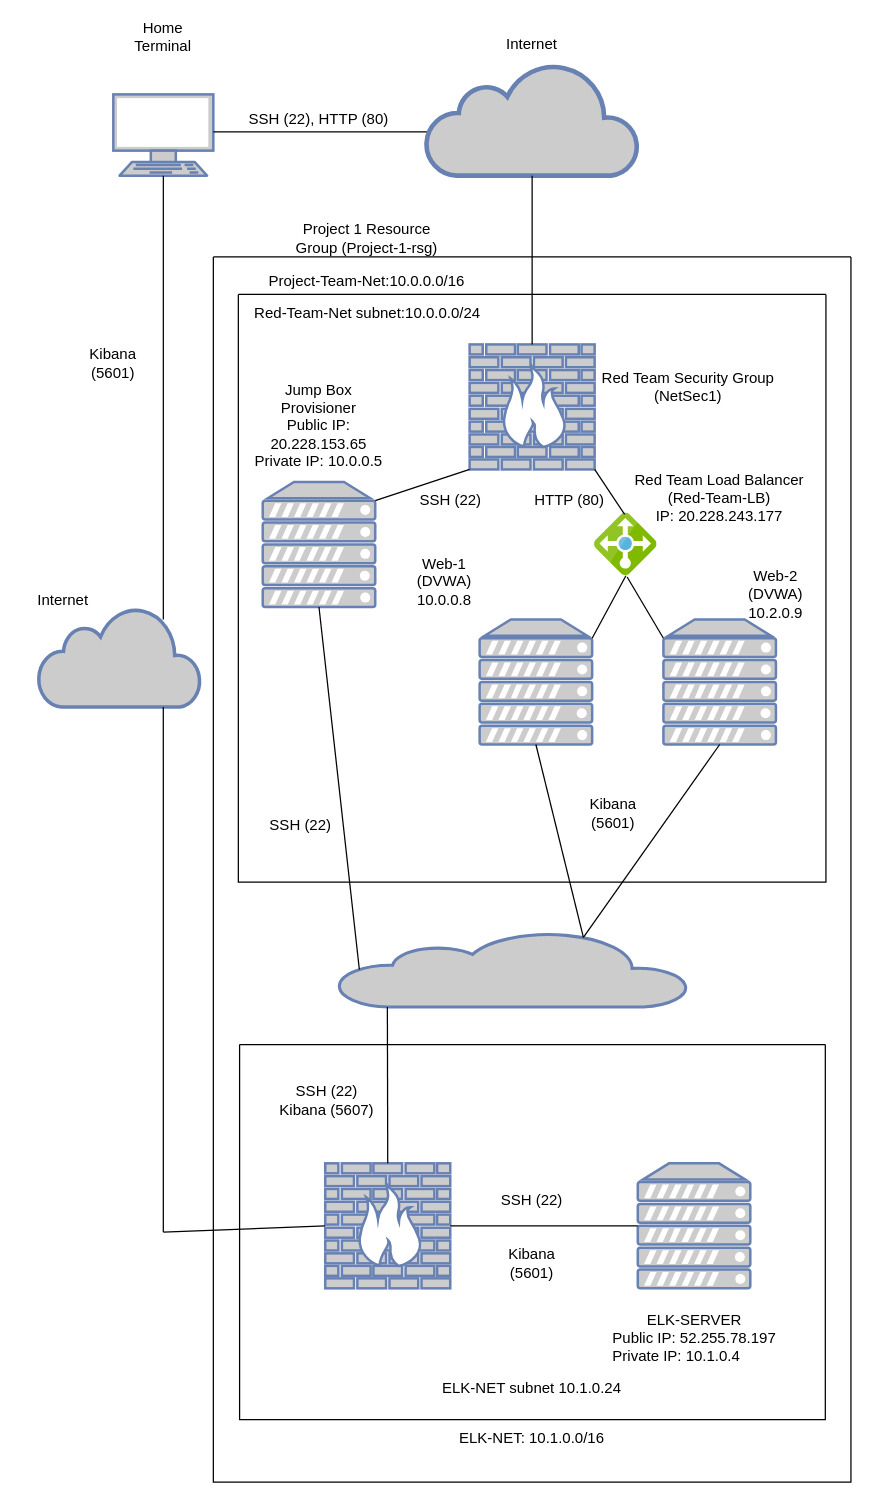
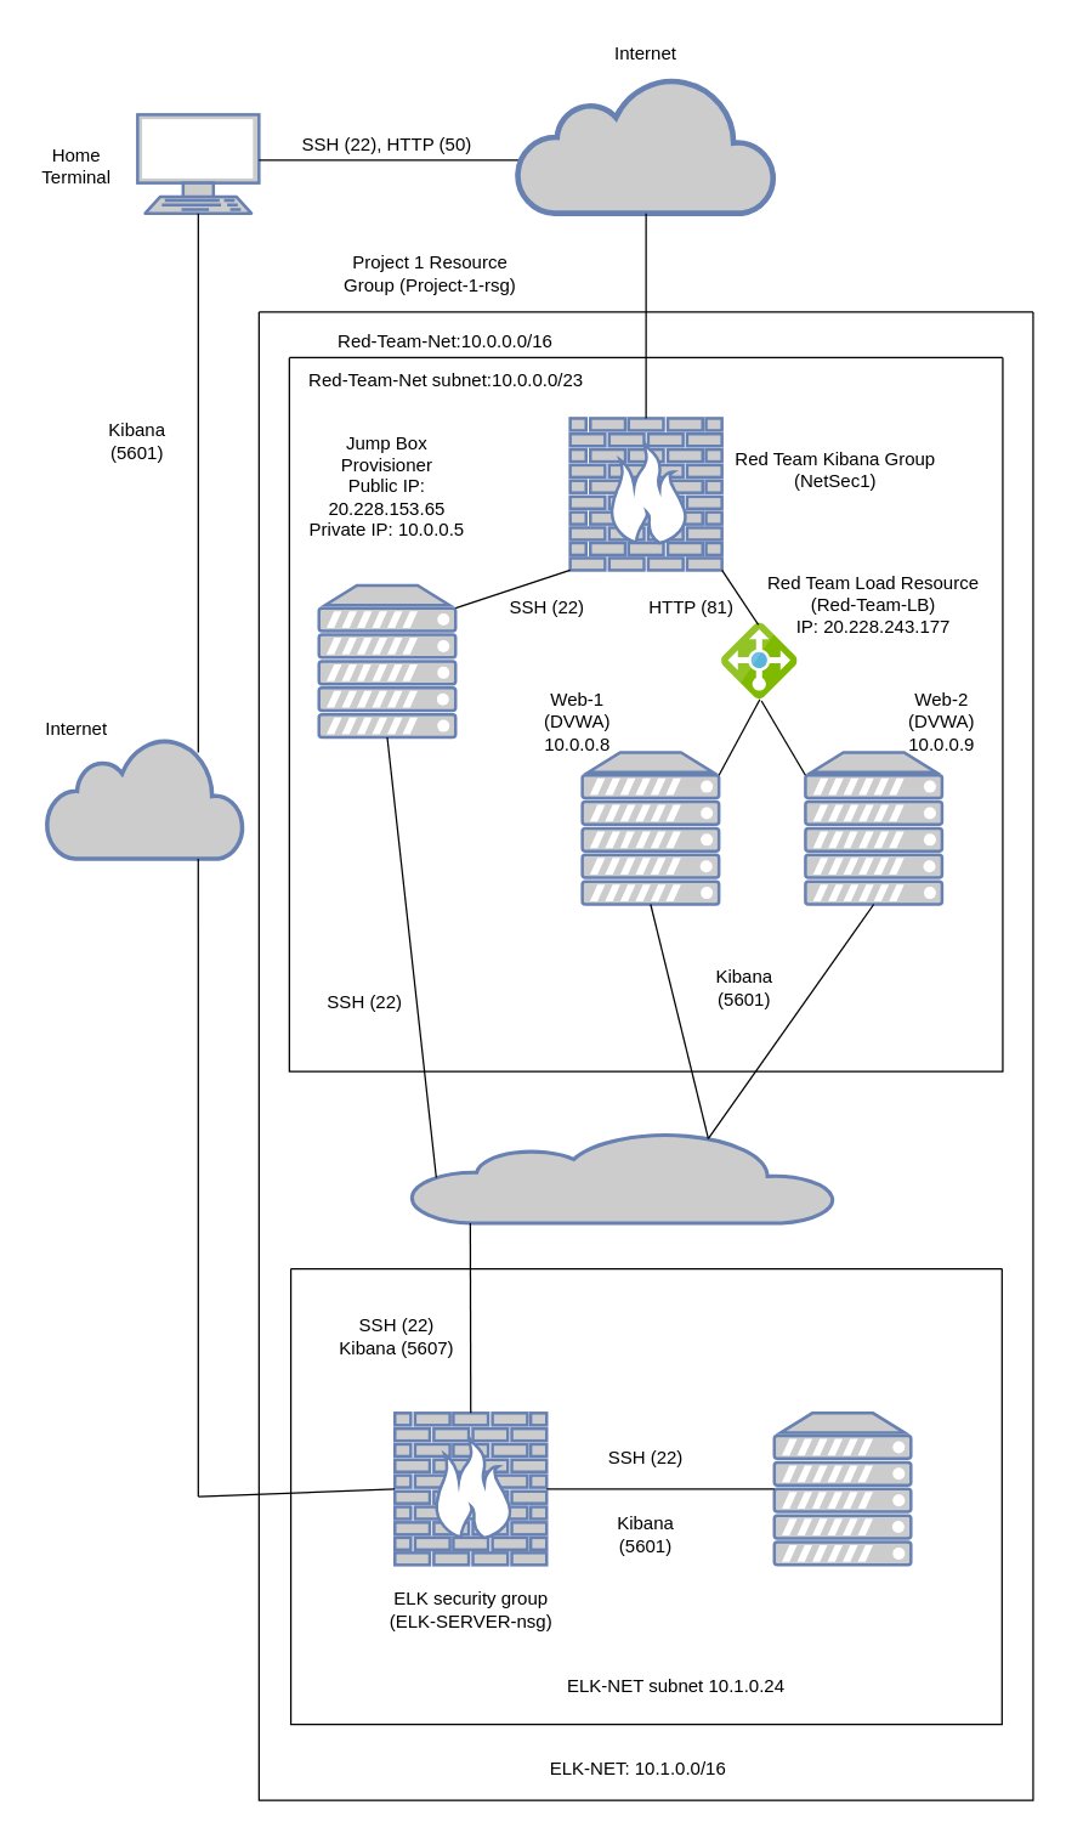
  <mxCell id="0" />
  <mxCell id="1" parent="0" />
  <mxCell id="2" value="" style="fontColor=#0066CC;verticalAlign=top;verticalLabelPosition=bottom;labelPosition=center;align=center;html=1;outlineConnect=0;fillColor=#CCCCCC;strokeColor=#6881B3;gradientColor=none;gradientDirection=north;strokeWidth=2;shape=mxgraph.networks.terminal;" parent="1" vertex="1"><mxGeometry x="90" y="75" width="80" height="65" as="geometry" /></mxCell>
- <mxCell id="3" value="Home Terminal" style="text;html=1;strokeColor=none;fillColor=none;align=center;verticalAlign=middle;whiteSpace=wrap;rounded=0;" parent="1" vertex="1"><mxGeometry x="100" y="13.75" width="60" height="30" as="geometry" /></mxCell>
+ <mxCell id="3" value="Home Terminal" style="text;html=1;strokeColor=none;fillColor=none;align=center;verticalAlign=middle;whiteSpace=wrap;rounded=0;" parent="1" vertex="1"><mxGeometry x="20" y="93.75" width="60" height="30" as="geometry" /></mxCell>
  <mxCell id="4" value="" style="endArrow=none;html=1;rounded=0;" parent="1" edge="1"><mxGeometry width="50" height="50" relative="1" as="geometry"><mxPoint x="170" y="105" as="sourcePoint" /><mxPoint x="360" y="105" as="targetPoint" /></mxGeometry></mxCell>
  <mxCell id="5" value="" style="html=1;outlineConnect=0;fillColor=#CCCCCC;strokeColor=#6881B3;gradientColor=none;gradientDirection=north;strokeWidth=2;shape=mxgraph.networks.cloud;fontColor=#ffffff;" parent="1" vertex="1"><mxGeometry x="340" y="50" width="170" height="90" as="geometry" /></mxCell>
  <mxCell id="6" value="Internet" style="text;html=1;strokeColor=none;fillColor=none;align=center;verticalAlign=middle;whiteSpace=wrap;rounded=0;" parent="1" vertex="1"><mxGeometry x="395" y="20" width="60" height="30" as="geometry" /></mxCell>
  <mxCell id="7" value="" style="endArrow=none;html=1;rounded=0;entryX=0.5;entryY=1;entryDx=0;entryDy=0;entryPerimeter=0;exitX=0.5;exitY=0;exitDx=0;exitDy=0;" parent="1" target="5" edge="1"><mxGeometry width="50" height="50" relative="1" as="geometry"><mxPoint x="425" y="205" as="sourcePoint" /><mxPoint x="450" y="275" as="targetPoint" /></mxGeometry></mxCell>
- <mxCell id="8" value="Project 1 Resource Group (Project-1-rsg)" style="text;html=1;strokeColor=none;fillColor=none;align=center;verticalAlign=middle;whiteSpace=wrap;rounded=0;" parent="1" vertex="1"><mxGeometry x="228" y="175" width="130" height="30" as="geometry" /></mxCell>
- <mxCell id="9" value="Project-Team-Net:10.0.0.0/16" style="text;html=1;strokeColor=none;fillColor=none;align=center;verticalAlign=middle;whiteSpace=wrap;rounded=0;" parent="1" vertex="1"><mxGeometry x="203" y="205" width="180" height="40" as="geometry" /></mxCell>
- <mxCell id="10" value="SSH (22),&amp;nbsp;HTTP (80)" style="text;html=1;strokeColor=none;fillColor=none;align=center;verticalAlign=middle;whiteSpace=wrap;rounded=0;" parent="1" vertex="1"><mxGeometry x="190" y="66.25" width="129" height="57.5" as="geometry" /></mxCell>
- <mxCell id="11" value="Red-Team-Net subnet:10.0.0.0/24" style="text;html=1;strokeColor=none;fillColor=none;align=center;verticalAlign=middle;whiteSpace=wrap;rounded=0;" parent="1" vertex="1"><mxGeometry x="194.5" y="235" width="197" height="30" as="geometry" /></mxCell>
+ <mxCell id="8" value="Project 1 Resource Group (Project-1-rsg)" style="text;html=1;strokeColor=none;fillColor=none;align=center;verticalAlign=middle;whiteSpace=wrap;rounded=0;" parent="1" vertex="1"><mxGeometry x="218" y="165" width="130" height="30" as="geometry" /></mxCell>
+ <mxCell id="9" value="Red-Team-Net:10.0.0.0/16" style="text;html=1;strokeColor=none;fillColor=none;align=center;verticalAlign=middle;whiteSpace=wrap;rounded=0;" parent="1" vertex="1"><mxGeometry x="203" y="205" width="180" height="40" as="geometry" /></mxCell>
+ <mxCell id="10" value="SSH (22),&amp;nbsp;HTTP (50)" style="text;html=1;strokeColor=none;fillColor=none;align=center;verticalAlign=middle;whiteSpace=wrap;rounded=0;" parent="1" vertex="1"><mxGeometry x="190" y="66.25" width="129" height="57.5" as="geometry" /></mxCell>
+ <mxCell id="11" value="Red-Team-Net subnet:10.0.0.0/23" style="text;html=1;strokeColor=none;fillColor=none;align=center;verticalAlign=middle;whiteSpace=wrap;rounded=0;" parent="1" vertex="1"><mxGeometry x="194.5" y="235" width="197" height="30" as="geometry" /></mxCell>
  <mxCell id="12" value="" style="swimlane;startSize=0;" parent="1" vertex="1"><mxGeometry x="190" y="235" width="470" height="470" as="geometry" /></mxCell>
- <mxCell id="13" value="Jump Box Provisioner&lt;br&gt;Public IP: 20.228.153.65&lt;br&gt;Private IP: 10.0.0.5" style="text;html=1;strokeColor=none;fillColor=none;align=center;verticalAlign=middle;whiteSpace=wrap;rounded=0;" parent="12" vertex="1"><mxGeometry x="7" y="60" width="115" height="90" as="geometry" /></mxCell>
+ <mxCell id="13" value="Jump Box Provisioner&lt;br&gt;Public IP: 20.228.153.65&lt;br&gt;Private IP: 10.0.0.5" style="text;html=1;strokeColor=none;fillColor=none;align=center;verticalAlign=middle;whiteSpace=wrap;rounded=0;" parent="12" vertex="1"><mxGeometry x="7" y="40" width="115" height="90" as="geometry" /></mxCell>
  <mxCell id="14" value="" style="fontColor=#0066CC;verticalAlign=top;verticalLabelPosition=bottom;labelPosition=center;align=center;html=1;outlineConnect=0;fillColor=#CCCCCC;strokeColor=#6881B3;gradientColor=none;gradientDirection=north;strokeWidth=2;shape=mxgraph.networks.server;" parent="12" vertex="1"><mxGeometry x="19.5" y="150" width="90" height="100" as="geometry" /></mxCell>
- <mxCell id="15" value="Web-1 (DVWA) 10.0.0.8" style="text;html=1;strokeColor=none;fillColor=none;align=center;verticalAlign=middle;whiteSpace=wrap;rounded=0;" parent="12" vertex="1"><mxGeometry x="135" y="210" width="60" height="40" as="geometry" /></mxCell>
- <mxCell id="16" value="Web-2 (DVWA) 10.2.0.9" style="text;html=1;strokeColor=none;fillColor=none;align=center;verticalAlign=middle;whiteSpace=wrap;rounded=0;" parent="12" vertex="1"><mxGeometry x="400" y="220" width="60" height="40" as="geometry" /></mxCell>
+ <mxCell id="15" value="Web-1 (DVWA) 10.0.0.8" style="text;html=1;strokeColor=none;fillColor=none;align=center;verticalAlign=middle;whiteSpace=wrap;rounded=0;" parent="12" vertex="1"><mxGeometry x="160" y="220" width="60" height="40" as="geometry" /></mxCell>
+ <mxCell id="16" value="Web-2 (DVWA) 10.0.0.9" style="text;html=1;strokeColor=none;fillColor=none;align=center;verticalAlign=middle;whiteSpace=wrap;rounded=0;" parent="12" vertex="1"><mxGeometry x="400" y="220" width="60" height="40" as="geometry" /></mxCell>
  <mxCell id="17" value="" style="sketch=0;aspect=fixed;html=1;points=[];align=center;image;fontSize=12;image=img/lib/mscae/Load_Balancer_feature.svg;" parent="12" vertex="1"><mxGeometry x="285" y="175" width="50" height="50" as="geometry" /></mxCell>
- <mxCell id="18" value="Red Team Load Balancer (Red-Team-LB)&lt;br&gt;IP: 20.228.243.177" style="text;html=1;strokeColor=none;fillColor=none;align=center;verticalAlign=middle;whiteSpace=wrap;rounded=0;" parent="12" vertex="1"><mxGeometry x="310" y="120" width="150" height="85" as="geometry" /></mxCell>
- <mxCell id="19" value="HTTP (80)" style="text;html=1;strokeColor=none;fillColor=none;align=center;verticalAlign=middle;whiteSpace=wrap;rounded=0;" parent="12" vertex="1"><mxGeometry x="235" y="150" width="60" height="30" as="geometry" /></mxCell>
+ <mxCell id="18" value="Red Team Load Resource (Red-Team-LB)&lt;br&gt;IP: 20.228.243.177" style="text;html=1;strokeColor=none;fillColor=none;align=center;verticalAlign=middle;whiteSpace=wrap;rounded=0;" parent="12" vertex="1"><mxGeometry x="310" y="120" width="150" height="85" as="geometry" /></mxCell>
+ <mxCell id="19" value="HTTP (81)" style="text;html=1;strokeColor=none;fillColor=none;align=center;verticalAlign=middle;whiteSpace=wrap;rounded=0;" parent="12" vertex="1"><mxGeometry x="235" y="150" width="60" height="30" as="geometry" /></mxCell>
  <mxCell id="20" value="SSH (22)" style="text;html=1;strokeColor=none;fillColor=none;align=center;verticalAlign=middle;whiteSpace=wrap;rounded=0;" parent="12" vertex="1"><mxGeometry x="140" y="145" width="60" height="40" as="geometry" /></mxCell>
  <mxCell id="21" value="" style="fontColor=#0066CC;verticalAlign=top;verticalLabelPosition=bottom;labelPosition=center;align=center;html=1;outlineConnect=0;fillColor=#CCCCCC;strokeColor=#6881B3;gradientColor=none;gradientDirection=north;strokeWidth=2;shape=mxgraph.networks.firewall;" parent="1" vertex="1"><mxGeometry x="375" y="275" width="100" height="100" as="geometry" /></mxCell>
  <mxCell id="22" value="" style="endArrow=none;html=1;rounded=0;entryX=0.5;entryY=0;entryDx=0;entryDy=0;exitX=0.5;exitY=0;exitDx=0;exitDy=0;exitPerimeter=0;" parent="1" source="21" edge="1"><mxGeometry width="50" height="50" relative="1" as="geometry"><mxPoint x="400" y="465" as="sourcePoint" /><mxPoint x="425" y="205" as="targetPoint" /></mxGeometry></mxCell>
  <mxCell id="23" value="" style="fontColor=#0066CC;verticalAlign=top;verticalLabelPosition=bottom;labelPosition=center;align=center;html=1;outlineConnect=0;fillColor=#CCCCCC;strokeColor=#6881B3;gradientColor=none;gradientDirection=north;strokeWidth=2;shape=mxgraph.networks.server;" parent="1" vertex="1"><mxGeometry x="383" y="495" width="90" height="100" as="geometry" /></mxCell>
  <mxCell id="24" value="" style="fontColor=#0066CC;verticalAlign=top;verticalLabelPosition=bottom;labelPosition=center;align=center;html=1;outlineConnect=0;fillColor=#CCCCCC;strokeColor=#6881B3;gradientColor=none;gradientDirection=north;strokeWidth=2;shape=mxgraph.networks.server;" parent="1" vertex="1"><mxGeometry x="530" y="495" width="90" height="100" as="geometry" /></mxCell>
  <mxCell id="25" value="" style="endArrow=none;html=1;rounded=0;entryX=0;entryY=1;entryDx=0;entryDy=0;entryPerimeter=0;exitX=1;exitY=0.15;exitDx=0;exitDy=0;exitPerimeter=0;" parent="1" source="14" target="21" edge="1"><mxGeometry width="50" height="50" relative="1" as="geometry"><mxPoint x="400" y="445" as="sourcePoint" /><mxPoint x="450" y="395" as="targetPoint" /></mxGeometry></mxCell>
  <mxCell id="26" value="" style="endArrow=none;html=1;rounded=0;entryX=0.48;entryY=0.02;entryDx=0;entryDy=0;entryPerimeter=0;exitX=1;exitY=1;exitDx=0;exitDy=0;exitPerimeter=0;" parent="1" source="21" target="17" edge="1"><mxGeometry width="50" height="50" relative="1" as="geometry"><mxPoint x="400" y="355" as="sourcePoint" /><mxPoint x="450" y="305" as="targetPoint" /></mxGeometry></mxCell>
  <mxCell id="27" value="" style="endArrow=none;html=1;rounded=0;exitX=1;exitY=0.15;exitDx=0;exitDy=0;exitPerimeter=0;entryX=0.5;entryY=1;entryDx=0;entryDy=0;entryPerimeter=0;" parent="1" source="23" target="17" edge="1"><mxGeometry width="50" height="50" relative="1" as="geometry"><mxPoint x="400" y="355" as="sourcePoint" /><mxPoint x="450" y="305" as="targetPoint" /></mxGeometry></mxCell>
  <mxCell id="28" value="" style="endArrow=none;html=1;rounded=0;exitX=0;exitY=0.15;exitDx=0;exitDy=0;exitPerimeter=0;entryX=0.52;entryY=1.02;entryDx=0;entryDy=0;entryPerimeter=0;" parent="1" source="24" target="17" edge="1"><mxGeometry width="50" height="50" relative="1" as="geometry"><mxPoint x="400" y="355" as="sourcePoint" /><mxPoint x="450" y="305" as="targetPoint" /></mxGeometry></mxCell>
  <mxCell id="29" value="" style="swimlane;startSize=0;" vertex="1" parent="1"><mxGeometry x="170" y="205" width="510" height="980" as="geometry" /></mxCell>
  <mxCell id="30" value="" style="swimlane;startSize=0;" vertex="1" parent="29"><mxGeometry x="21" y="630" width="468.5" height="300" as="geometry" /></mxCell>
- <mxCell id="31" value="ELK-NET subnet 10.1.0.24" style="text;html=1;strokeColor=none;fillColor=none;align=center;verticalAlign=middle;whiteSpace=wrap;rounded=0;" vertex="1" parent="30"><mxGeometry x="154.25" y="260" width="160" height="30" as="geometry" /></mxCell>
+ <mxCell id="31" value="ELK-NET subnet 10.1.0.24" style="text;html=1;strokeColor=none;fillColor=none;align=center;verticalAlign=middle;whiteSpace=wrap;rounded=0;" vertex="1" parent="30"><mxGeometry x="174.25" y="260" width="160" height="30" as="geometry" /></mxCell>
  <mxCell id="32" value="" style="fontColor=#0066CC;verticalAlign=top;verticalLabelPosition=bottom;labelPosition=center;align=center;html=1;outlineConnect=0;fillColor=#CCCCCC;strokeColor=#6881B3;gradientColor=none;gradientDirection=north;strokeWidth=2;shape=mxgraph.networks.server;" vertex="1" parent="30"><mxGeometry x="318.5" y="95" width="90" height="100" as="geometry" /></mxCell>
- <mxCell id="33" value="ELK-SERVER&lt;br&gt;&lt;div style=&quot;text-align: left&quot;&gt;&lt;span&gt;Public IP: 52.255.78.197&lt;/span&gt;&lt;/div&gt;&lt;div style=&quot;text-align: left&quot;&gt;Private IP: 10.1.0.4&lt;/div&gt;" style="text;html=1;strokeColor=none;fillColor=none;align=center;verticalAlign=middle;whiteSpace=wrap;rounded=0;" vertex="1" parent="30"><mxGeometry x="278.5" y="220" width="170" height="30" as="geometry" /></mxCell>
  <mxCell id="34" value="" style="fontColor=#0066CC;verticalAlign=top;verticalLabelPosition=bottom;labelPosition=center;align=center;html=1;outlineConnect=0;fillColor=#CCCCCC;strokeColor=#6881B3;gradientColor=none;gradientDirection=north;strokeWidth=2;shape=mxgraph.networks.firewall;" vertex="1" parent="30"><mxGeometry x="68.5" y="95" width="100" height="100" as="geometry" /></mxCell>
+ <mxCell id="35" value="ELK security group (ELK-SERVER-nsg)" style="text;html=1;strokeColor=none;fillColor=none;align=center;verticalAlign=middle;whiteSpace=wrap;rounded=0;" vertex="1" parent="30"><mxGeometry x="62.75" y="210" width="111.5" height="30" as="geometry" /></mxCell>
  <mxCell id="36" value="" style="endArrow=none;html=1;rounded=0;exitX=1;exitY=0.5;exitDx=0;exitDy=0;exitPerimeter=0;" edge="1" parent="30" source="34" target="32"><mxGeometry width="50" height="50" relative="1" as="geometry"><mxPoint x="208.5" y="110" as="sourcePoint" /><mxPoint x="258.5" y="60" as="targetPoint" /></mxGeometry></mxCell>
  <mxCell id="37" value="Kibana (5601)" style="text;html=1;strokeColor=none;fillColor=none;align=center;verticalAlign=middle;whiteSpace=wrap;rounded=0;" vertex="1" parent="30"><mxGeometry x="204.25" y="160" width="60" height="30" as="geometry" /></mxCell>
  <mxCell id="38" value="SSH (22)" style="text;html=1;strokeColor=none;fillColor=none;align=center;verticalAlign=middle;whiteSpace=wrap;rounded=0;" vertex="1" parent="30"><mxGeometry x="203.5" y="110" width="60" height="30" as="geometry" /></mxCell>
  <mxCell id="39" value="SSH (22) Kibana (5607)" style="text;html=1;strokeColor=none;fillColor=none;align=center;verticalAlign=middle;whiteSpace=wrap;rounded=0;" vertex="1" parent="30"><mxGeometry x="29" y="30" width="81.5" height="30" as="geometry" /></mxCell>
- <mxCell id="40" value="Red Team Security Group (NetSec1)" style="text;html=1;strokeColor=none;fillColor=none;align=center;verticalAlign=middle;whiteSpace=wrap;rounded=0;" parent="29" vertex="1"><mxGeometry x="290" y="89" width="180" height="30" as="geometry" /></mxCell>
+ <mxCell id="40" value="Red Team Kibana Group (NetSec1)" style="text;html=1;strokeColor=none;fillColor=none;align=center;verticalAlign=middle;whiteSpace=wrap;rounded=0;" parent="29" vertex="1"><mxGeometry x="290" y="89" width="180" height="30" as="geometry" /></mxCell>
  <mxCell id="41" value="SSH (22)" style="text;html=1;strokeColor=none;fillColor=none;align=center;verticalAlign=middle;whiteSpace=wrap;rounded=0;" parent="29" vertex="1"><mxGeometry x="40" y="440" width="60" height="30" as="geometry" /></mxCell>
  <mxCell id="42" value="" style="html=1;outlineConnect=0;fillColor=#CCCCCC;strokeColor=#6881B3;gradientColor=none;gradientDirection=north;strokeWidth=2;shape=mxgraph.networks.cloud;fontColor=#ffffff;" vertex="1" parent="29"><mxGeometry x="100" y="540" width="280" height="60" as="geometry" /></mxCell>
  <mxCell id="43" value="" style="endArrow=none;html=1;rounded=0;exitX=0.14;exitY=1;exitDx=0;exitDy=0;exitPerimeter=0;entryX=0.5;entryY=0;entryDx=0;entryDy=0;entryPerimeter=0;" edge="1" parent="29" source="42" target="34"><mxGeometry width="50" height="50" relative="1" as="geometry"><mxPoint x="230" y="650" as="sourcePoint" /><mxPoint x="280" y="600" as="targetPoint" /></mxGeometry></mxCell>
  <mxCell id="44" value="Kibana (5601)" style="text;html=1;strokeColor=none;fillColor=none;align=center;verticalAlign=middle;whiteSpace=wrap;rounded=0;" vertex="1" parent="29"><mxGeometry x="290" y="430" width="60" height="30" as="geometry" /></mxCell>
- <mxCell id="45" value="ELK-NET: 10.1.0.0/16" style="text;html=1;strokeColor=none;fillColor=none;align=center;verticalAlign=middle;whiteSpace=wrap;rounded=0;" vertex="1" parent="29"><mxGeometry x="185.25" y="930" width="140" height="30" as="geometry" /></mxCell>
+ <mxCell id="45" value="ELK-NET: 10.1.0.0/16" style="text;html=1;strokeColor=none;fillColor=none;align=center;verticalAlign=middle;whiteSpace=wrap;rounded=0;" vertex="1" parent="29"><mxGeometry x="180.25" y="945" width="140" height="30" as="geometry" /></mxCell>
  <mxCell id="46" value="" style="endArrow=none;html=1;rounded=0;startArrow=none;" edge="1" parent="1" target="2"><mxGeometry width="50" height="50" relative="1" as="geometry"><mxPoint x="130" y="495" as="sourcePoint" /><mxPoint x="450" y="645" as="targetPoint" /></mxGeometry></mxCell>
  <mxCell id="47" value="" style="endArrow=none;html=1;rounded=0;entryX=0;entryY=0.5;entryDx=0;entryDy=0;entryPerimeter=0;" edge="1" parent="1" target="34"><mxGeometry width="50" height="50" relative="1" as="geometry"><mxPoint x="130" y="985" as="sourcePoint" /><mxPoint x="450" y="825" as="targetPoint" /></mxGeometry></mxCell>
  <mxCell id="48" value="Kibana (5601)" style="text;html=1;strokeColor=none;fillColor=none;align=center;verticalAlign=middle;whiteSpace=wrap;rounded=0;" vertex="1" parent="1"><mxGeometry x="60" y="275" width="60" height="30" as="geometry" /></mxCell>
  <mxCell id="49" value="" style="html=1;outlineConnect=0;fillColor=#CCCCCC;strokeColor=#6881B3;gradientColor=none;gradientDirection=north;strokeWidth=2;shape=mxgraph.networks.cloud;fontColor=#ffffff;" vertex="1" parent="1"><mxGeometry x="30" y="485" width="130" height="80" as="geometry" /></mxCell>
  <mxCell id="50" value="" style="endArrow=none;html=1;rounded=0;entryX=0.769;entryY=1;entryDx=0;entryDy=0;entryPerimeter=0;" edge="1" parent="1" target="49"><mxGeometry width="50" height="50" relative="1" as="geometry"><mxPoint x="130" y="985" as="sourcePoint" /><mxPoint x="130" y="140" as="targetPoint" /></mxGeometry></mxCell>
  <mxCell id="51" value="Internet" style="text;html=1;strokeColor=none;fillColor=none;align=center;verticalAlign=middle;whiteSpace=wrap;rounded=0;" vertex="1" parent="1"><mxGeometry x="20" y="465" width="60" height="30" as="geometry" /></mxCell>
  <mxCell id="52" value="" style="endArrow=none;html=1;rounded=0;entryX=0.5;entryY=1;entryDx=0;entryDy=0;entryPerimeter=0;exitX=0.06;exitY=0.5;exitDx=0;exitDy=0;exitPerimeter=0;" edge="1" parent="1" source="42" target="14"><mxGeometry width="50" height="50" relative="1" as="geometry"><mxPoint x="400" y="555" as="sourcePoint" /><mxPoint x="450" y="505" as="targetPoint" /></mxGeometry></mxCell>
  <mxCell id="53" value="" style="endArrow=none;html=1;rounded=0;entryX=0.5;entryY=1;entryDx=0;entryDy=0;entryPerimeter=0;exitX=0.7;exitY=0.07;exitDx=0;exitDy=0;exitPerimeter=0;" edge="1" parent="1" source="42" target="23"><mxGeometry width="50" height="50" relative="1" as="geometry"><mxPoint x="400" y="655" as="sourcePoint" /><mxPoint x="450" y="605" as="targetPoint" /></mxGeometry></mxCell>
  <mxCell id="54" value="" style="endArrow=none;html=1;rounded=0;entryX=0.5;entryY=1;entryDx=0;entryDy=0;entryPerimeter=0;exitX=0.7;exitY=0.07;exitDx=0;exitDy=0;exitPerimeter=0;" edge="1" parent="1" source="42" target="24"><mxGeometry width="50" height="50" relative="1" as="geometry"><mxPoint x="470" y="745" as="sourcePoint" /><mxPoint x="450" y="605" as="targetPoint" /></mxGeometry></mxCell>
